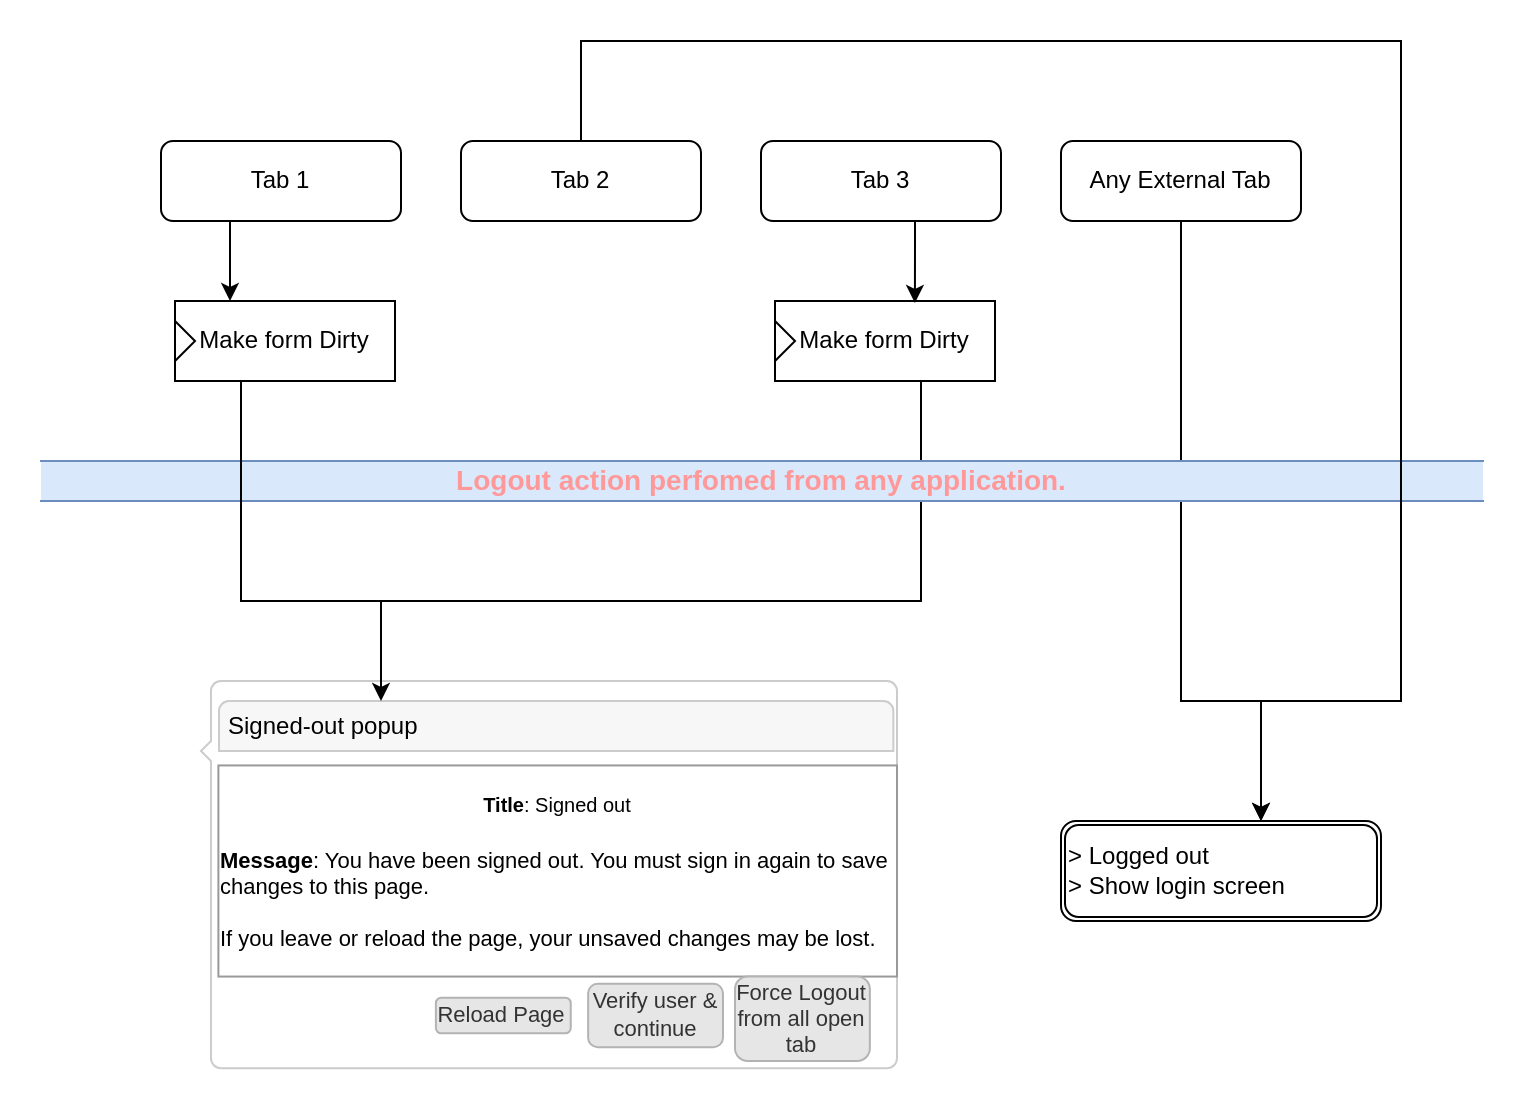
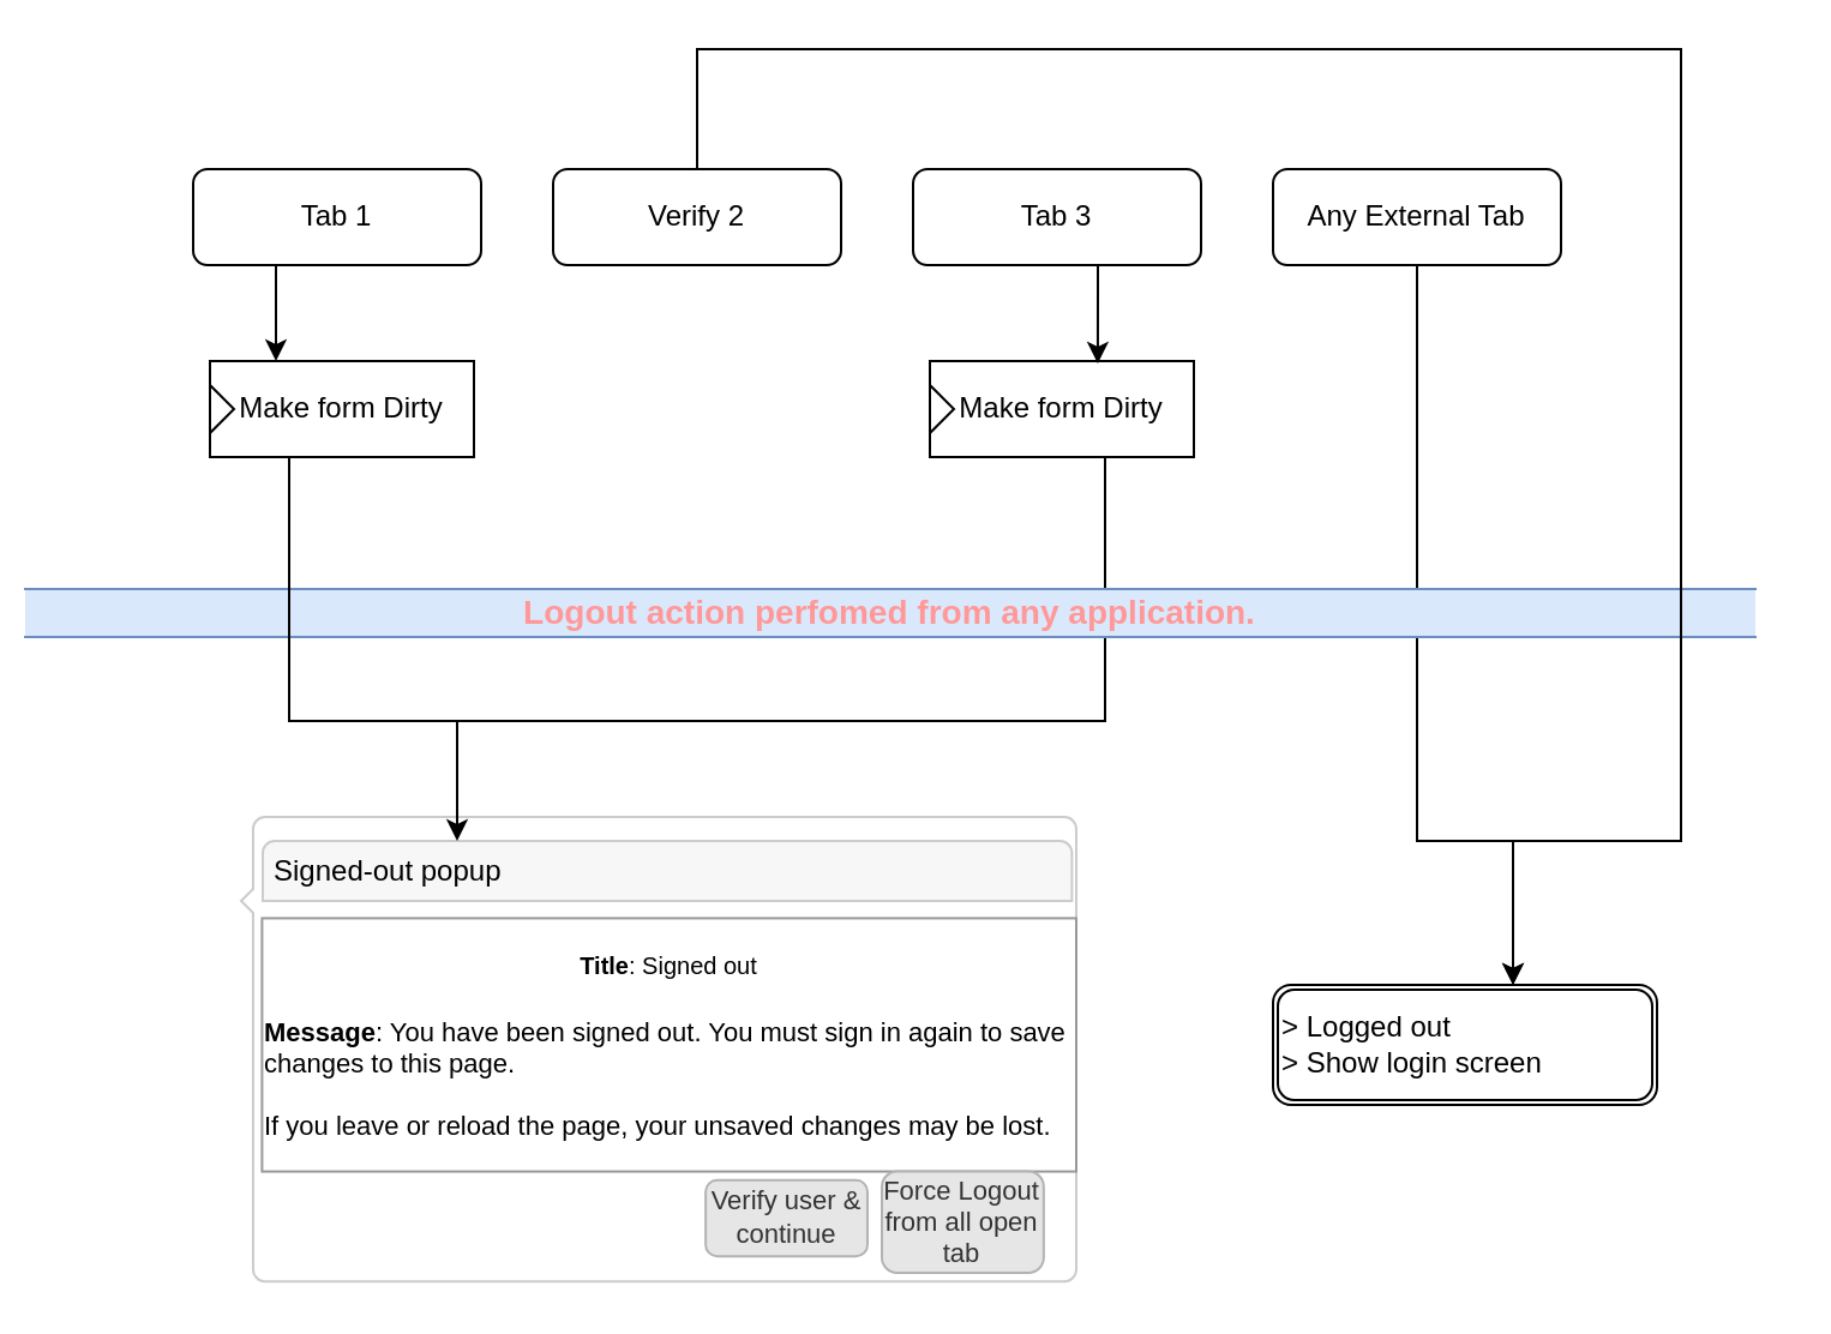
  <mxCell id="0" />
  <mxCell id="1" parent="0" />
  <mxCell id="2" style="edgeStyle=orthogonalEdgeStyle;rounded=0;orthogonalLoop=1;jettySize=auto;html=1;entryX=0.25;entryY=0;entryDx=0;entryDy=0;" edge="1" parent="1" source="3" target="8"><mxGeometry relative="1" as="geometry"><Array as="points"><mxPoint x="115" y="130" /></Array></mxGeometry></mxCell>
  <mxCell id="3" value="Tab 1" style="rounded=1;whiteSpace=wrap;html=1;fontSize=12;glass=0;strokeWidth=1;shadow=0;" vertex="1" parent="1"><mxGeometry x="80" y="70" width="120" height="40" as="geometry" /></mxCell>
- <mxCell id="4" value="Tab 2" style="rounded=1;whiteSpace=wrap;html=1;fontSize=12;glass=0;strokeWidth=1;shadow=0;" vertex="1" parent="1"><mxGeometry x="230" y="70" width="120" height="40" as="geometry" /></mxCell>
+ <mxCell id="4" value="Verify 2" style="rounded=1;whiteSpace=wrap;html=1;fontSize=12;glass=0;strokeWidth=1;shadow=0;" vertex="1" parent="1"><mxGeometry x="230" y="70" width="120" height="40" as="geometry" /></mxCell>
  <mxCell id="5" value="Tab 3" style="rounded=1;whiteSpace=wrap;html=1;fontSize=12;glass=0;strokeWidth=1;shadow=0;" vertex="1" parent="1"><mxGeometry x="380" y="70" width="120" height="40" as="geometry" /></mxCell>
  <mxCell id="6" style="edgeStyle=orthogonalEdgeStyle;rounded=0;orthogonalLoop=1;jettySize=auto;html=1;" edge="1" parent="1" source="7"><mxGeometry relative="1" as="geometry"><mxPoint x="630" y="410" as="targetPoint" /><Array as="points"><mxPoint x="590" y="350" /><mxPoint x="630" y="350" /><mxPoint x="630" y="407" /></Array></mxGeometry></mxCell>
  <mxCell id="7" value="Any External Tab" style="rounded=1;whiteSpace=wrap;html=1;fontSize=12;glass=0;strokeWidth=1;shadow=0;" vertex="1" parent="1"><mxGeometry x="530" y="70" width="120" height="40" as="geometry" /></mxCell>
  <mxCell id="8" value="Make form Dirty" style="html=1;whiteSpace=wrap;container=1;recursiveResize=0;collapsible=0;" vertex="1" parent="1"><mxGeometry x="87" y="150" width="110" height="40" as="geometry" /></mxCell>
  <mxCell id="9" value="" style="triangle;html=1;whiteSpace=wrap;" vertex="1" parent="8"><mxGeometry y="10" width="10" height="20" as="geometry" /></mxCell>
  <mxCell id="10" style="edgeStyle=orthogonalEdgeStyle;rounded=0;orthogonalLoop=1;jettySize=auto;html=1;" edge="1" parent="1" source="11"><mxGeometry relative="1" as="geometry"><mxPoint x="190" y="350" as="targetPoint" /><Array as="points"><mxPoint x="460" y="300" /><mxPoint x="190" y="300" /></Array></mxGeometry></mxCell>
  <mxCell id="11" value="Make form Dirty" style="html=1;whiteSpace=wrap;container=1;recursiveResize=0;collapsible=0;" vertex="1" parent="1"><mxGeometry x="387" y="150" width="110" height="40" as="geometry" /></mxCell>
  <mxCell id="12" value="" style="triangle;html=1;whiteSpace=wrap;" vertex="1" parent="11"><mxGeometry y="10" width="10" height="20" as="geometry" /></mxCell>
- <mxCell id="13" value="&lt;b&gt;&lt;font style=&quot;font-size: 14px;&quot;&gt;Logout action perfomed from any application.&lt;/font&gt;&lt;/b&gt;" style="shape=partialRectangle;whiteSpace=wrap;html=1;left=0;right=0;fillColor=#dae8fc;strokeColor=#6c8ebf;fontColor=#FF9999;" vertex="1" parent="1"><mxGeometry x="20" y="230" width="721" height="20" as="geometry" /></mxCell>
+ <mxCell id="13" value="&lt;b&gt;&lt;font style=&quot;font-size: 14px;&quot;&gt;Logout action perfomed from any application.&lt;/font&gt;&lt;/b&gt;" style="shape=partialRectangle;whiteSpace=wrap;html=1;left=0;right=0;fillColor=#dae8fc;strokeColor=#6c8ebf;fontColor=#FF9999;" vertex="1" parent="1"><mxGeometry x="10" y="245" width="721" height="20" as="geometry" /></mxCell>
  <mxCell id="14" value="" style="html=1;shadow=0;dashed=0;shape=mxgraph.bootstrap.popover;fillColor=#ffffff;strokeColor=#CCCCCC;dx=35;dy=5;rSize=5;direction=south;whiteSpace=wrap;verticalAlign=bottom;spacing=5;fontSize=10;spacingLeft=5;align=left;" vertex="1" parent="1"><mxGeometry x="100" y="340" width="348" height="193.63" as="geometry" /></mxCell>
  <mxCell id="15" value="Signed-out popup " style="html=1;shadow=0;dashed=0;shape=mxgraph.bootstrap.topButton;rSize=5;fillColor=#F7F7F7;strokeColor=#CCCCCC;perimeter=none;whiteSpace=wrap;resizeWidth=1;align=left;spacing=5;" vertex="1" parent="14"><mxGeometry x="1" width="337.179" height="25" relative="1" as="geometry"><mxPoint x="-339" y="10" as="offset" /></mxGeometry></mxCell>
  <mxCell id="16" value="&lt;font style=&quot;border-color: var(--border-color); font-size: 10px; text-align: left;&quot;&gt;&lt;b style=&quot;border-color: var(--border-color);&quot;&gt;Title&lt;/b&gt;: Signed out&lt;br style=&quot;border-color: var(--border-color);&quot;&gt;&lt;br style=&quot;border-color: var(--border-color);&quot;&gt;&lt;/font&gt;&lt;div style=&quot;border-color: var(--border-color); font-size: 10px; text-align: left;&quot;&gt;&lt;font style=&quot;border-color: var(--border-color); font-size: 11px;&quot;&gt;&lt;b style=&quot;border-color: var(--border-color);&quot;&gt;Message&lt;/b&gt;: You have been signed out. You must sign in again to save changes to this page.&lt;/font&gt;&lt;/div&gt;&lt;div style=&quot;border-color: var(--border-color); font-size: 10px; text-align: left;&quot;&gt;&lt;font style=&quot;border-color: var(--border-color); font-size: 11px;&quot;&gt;&amp;nbsp; &amp;nbsp; &amp;nbsp; &amp;nbsp; &amp;nbsp; &amp;nbsp; &amp;nbsp; &amp;nbsp; &amp;nbsp; &amp;nbsp; &amp;nbsp; &amp;nbsp; &amp;nbsp; &amp;nbsp; &amp;nbsp; &amp;nbsp; &amp;nbsp; &amp;nbsp; &amp;nbsp; &amp;nbsp;&amp;nbsp;&lt;/font&gt;&lt;/div&gt;&lt;div style=&quot;border-color: var(--border-color); font-size: 10px; text-align: left;&quot;&gt;&lt;font style=&quot;border-color: var(--border-color); font-size: 11px;&quot;&gt;If you leave or reload the page, your unsaved changes may be lost.&lt;/font&gt;&lt;/div&gt;" style="rounded=0;whiteSpace=wrap;html=1;strokeColor=#999999;" vertex="1" parent="14"><mxGeometry x="8.7" y="42.222" width="339.3" height="105.556" as="geometry" /></mxCell>
- <mxCell id="17" value="Reload Page" style="rounded=1;html=1;shadow=0;dashed=0;whiteSpace=wrap;fontSize=11;fillColor=#E6E6E6;align=center;strokeColor=#B3B3B3;fontColor=#333333;" vertex="1" parent="14"><mxGeometry x="117.45" y="158.333" width="67.425" height="17.818" as="geometry" /></mxCell>
  <mxCell id="18" value="Verify user &amp;amp; continue" style="rounded=1;html=1;shadow=0;dashed=0;whiteSpace=wrap;fontSize=11;fillColor=#E6E6E6;align=center;strokeColor=#B3B3B3;fontColor=#333333;" vertex="1" parent="14"><mxGeometry x="193.575" y="151.413" width="67.425" height="31.667" as="geometry" /></mxCell>
  <mxCell id="19" value="Force Logout from all open tab" style="rounded=1;html=1;shadow=0;dashed=0;whiteSpace=wrap;fontSize=11;fillColor=#E6E6E6;align=center;strokeColor=#B3B3B3;fontColor=#333333;" vertex="1" parent="14"><mxGeometry x="267" y="147.78" width="67.43" height="42.22" as="geometry" /></mxCell>
  <mxCell id="20" style="edgeStyle=orthogonalEdgeStyle;rounded=0;orthogonalLoop=1;jettySize=auto;html=1;" edge="1" parent="1"><mxGeometry relative="1" as="geometry"><mxPoint x="120" y="190" as="sourcePoint" /><mxPoint x="190" y="350" as="targetPoint" /><Array as="points"><mxPoint x="120" y="300" /><mxPoint x="190" y="300" /><mxPoint x="190" y="348" /></Array></mxGeometry></mxCell>
  <mxCell id="21" value="&amp;gt; Logged out&lt;br style=&quot;border-color: var(--border-color);&quot;&gt;&lt;span style=&quot;&quot;&gt;&amp;gt; Show login screen&lt;/span&gt;" style="shape=ext;double=1;rounded=1;whiteSpace=wrap;html=1;align=left;" vertex="1" parent="1"><mxGeometry x="530" y="410" width="160" height="50" as="geometry" /></mxCell>
  <mxCell id="22" style="edgeStyle=orthogonalEdgeStyle;rounded=0;orthogonalLoop=1;jettySize=auto;html=1;" edge="1" parent="1" source="4"><mxGeometry relative="1" as="geometry"><mxPoint x="630" y="410" as="targetPoint" /><Array as="points"><mxPoint x="290" y="20" /><mxPoint x="700" y="20" /><mxPoint x="700" y="350" /><mxPoint x="630" y="350" /><mxPoint x="630" y="410" /></Array></mxGeometry></mxCell>
  <mxCell id="23" style="edgeStyle=orthogonalEdgeStyle;rounded=0;orthogonalLoop=1;jettySize=auto;html=1;entryX=0.636;entryY=0.025;entryDx=0;entryDy=0;entryPerimeter=0;" edge="1" parent="1" source="5" target="11"><mxGeometry relative="1" as="geometry"><Array as="points"><mxPoint x="457" y="120" /><mxPoint x="457" y="120" /></Array></mxGeometry></mxCell>
